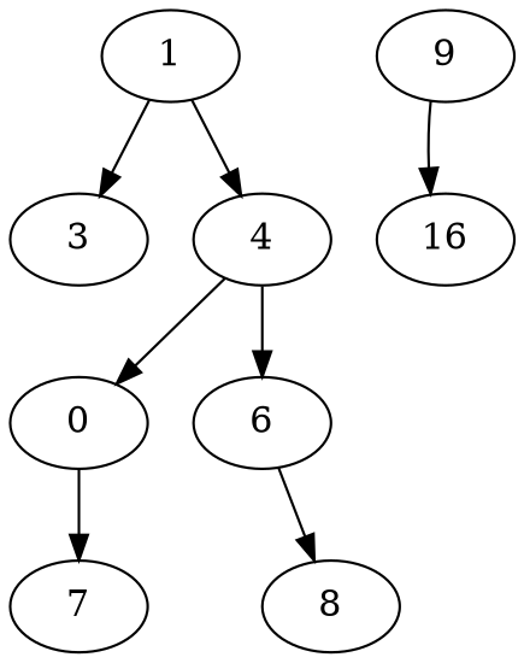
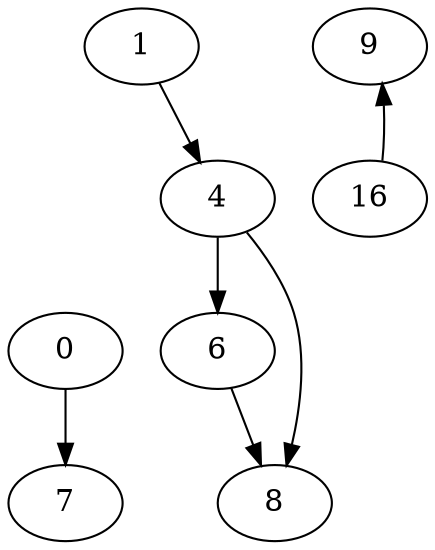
  digraph {
    node [alpha=0.09]
    1 [alpha=0.01 expect_size=2381839311447804]
-   3 [alpha=0.02 expect_size=179582173870938]
    4 [alpha=0.15 expect_size=83013405070475]
    n4 [alpha=0.04 expect_size=2170091395577250 label=0]
    6 [expect_size=1204172802278555648]
    7 [alpha=0.16 expect_size=18960564393094096]
    8 [alpha=0.03 expect_size=731640542726587]
    9 [alpha=0.03 expect_size=79476162736160768]
    n9 [expect_size=2065745729715961856 label=16]
-   1 -> 3
    1 -> 4
-   4 -> n4
+   4 -> 8
    4 -> 6
    n4 -> 7
    6 -> 8
-   9 -> n9
+   n9 -> 9
  }
